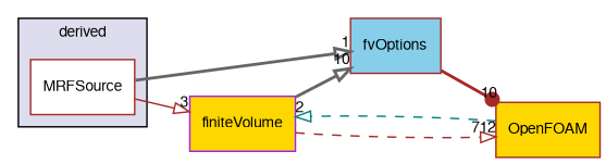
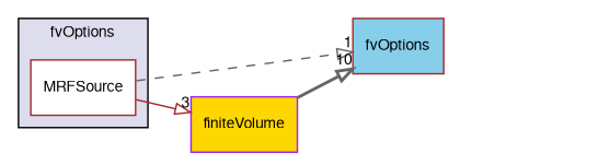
  digraph {
    compound=true
    rankdir=LR
    node [color=brown fillcolor=gold fontname=FreeSans fontsize=10 shape=box style=filled]
    edge [arrowhead=onormal color=brown headlabel=10 labeldistance=1.5 labelfontname=FreeSans labelfontsize=10 style=bold]
    n1 [fillcolor=white label=MRFSource pencolor=black]
    n2 [color=purple label=finiteVolume]
    n3 [fillcolor=skyblue label=fvOptions]
-   n4 [label=OpenFOAM]
    subgraph cluster_1 {
      bgcolor="#ddddee"
      fontname=FreeSans
      fontsize=10
-     label=derived
+     label=fvOptions
      pencolor=black
      n1
    }
    n1 -> n2 [headlabel=3 style=solid]
-   n1 -> n3 [color=gray40 headlabel=1]
+   n1 -> n3 [color=gray40 headlabel=1 style=dashed]
    n2 -> n3 [color=gray40]
-   n2 -> n4 [headlabel=712 style=dashed]
-   n3 -> n4 [arrowhead=dot]
-   n4 -> n2 [color=teal headlabel=2 style=dashed]
  }
